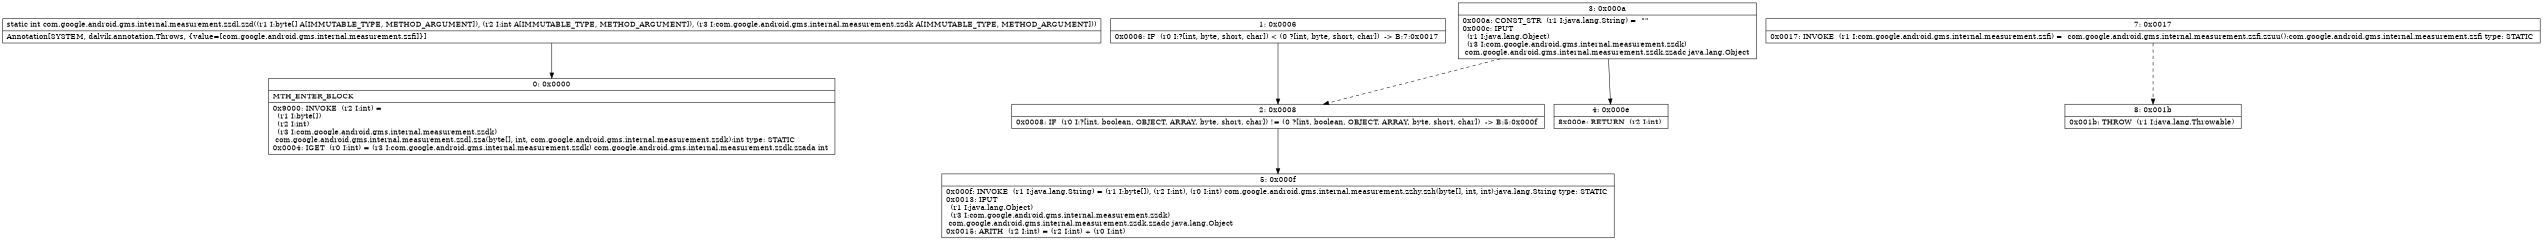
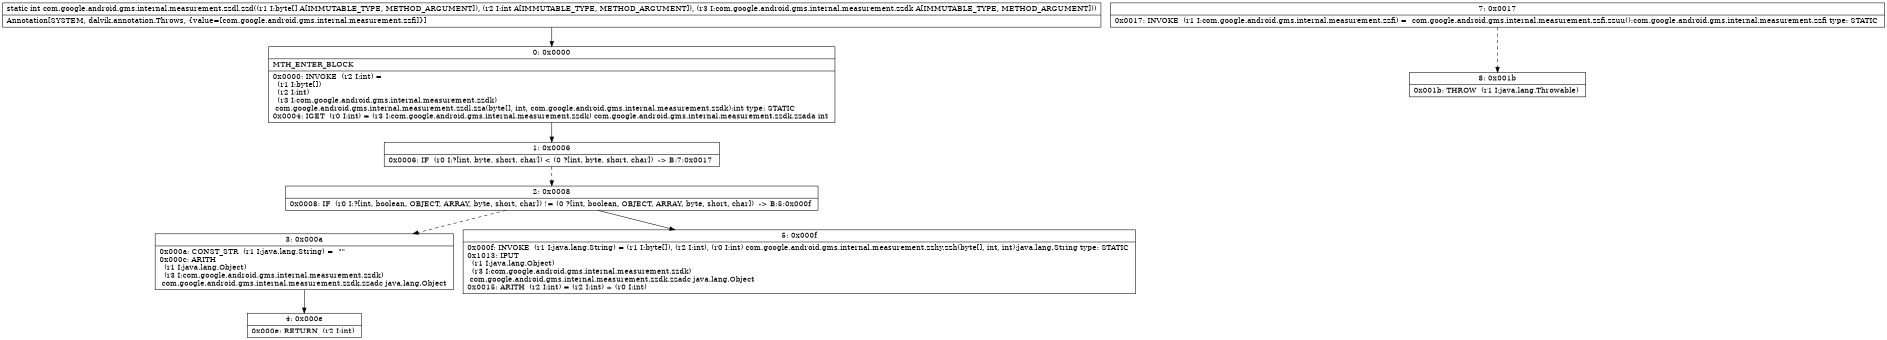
  digraph {
    node [shape=record]
-   n1 [label="{0\:\ 0x0000|MTH_ENTER_BLOCK\l|0x9000: INVOKE  (r2 I:int) = \l  (r1 I:byte[])\l  (r2 I:int)\l  (r3 I:com.google.android.gms.internal.measurement.zzdk)\l com.google.android.gms.internal.measurement.zzdl.zza(byte[], int, com.google.android.gms.internal.measurement.zzdk):int type: STATIC \l0x0004: IGET  (r0 I:int) = (r3 I:com.google.android.gms.internal.measurement.zzdk) com.google.android.gms.internal.measurement.zzdk.zzada int \l}"]
+   n1 [label="{0\:\ 0x0000|MTH_ENTER_BLOCK\l|0x0000: INVOKE  (r2 I:int) = \l  (r1 I:byte[])\l  (r2 I:int)\l  (r3 I:com.google.android.gms.internal.measurement.zzdk)\l com.google.android.gms.internal.measurement.zzdl.zza(byte[], int, com.google.android.gms.internal.measurement.zzdk):int type: STATIC \l0x0004: IGET  (r0 I:int) = (r3 I:com.google.android.gms.internal.measurement.zzdk) com.google.android.gms.internal.measurement.zzdk.zzada int \l}"]
    n2 [label="{1\:\ 0x0006|0x0006: IF  (r0 I:?[int, byte, short, char]) \< (0 ?[int, byte, short, char])  \-\> B:7:0x0017 \l}"]
    n3 [label="{2\:\ 0x0008|0x0008: IF  (r0 I:?[int, boolean, OBJECT, ARRAY, byte, short, char]) != (0 ?[int, boolean, OBJECT, ARRAY, byte, short, char])  \-\> B:5:0x000f \l}"]
-   n4 [label="{3\:\ 0x000a|0x000a: CONST_STR  (r1 I:java.lang.String) =  \"\" \l0x000c: IPUT  \l  (r1 I:java.lang.Object)\l  (r3 I:com.google.android.gms.internal.measurement.zzdk)\l com.google.android.gms.internal.measurement.zzdk.zzadc java.lang.Object \l}"]
-   n5 [label="{5\:\ 0x000f|0x000f: INVOKE  (r1 I:java.lang.String) = (r1 I:byte[]), (r2 I:int), (r0 I:int) com.google.android.gms.internal.measurement.zzhy.zzh(byte[], int, int):java.lang.String type: STATIC \l0x0013: IPUT  \l  (r1 I:java.lang.Object)\l  (r3 I:com.google.android.gms.internal.measurement.zzdk)\l com.google.android.gms.internal.measurement.zzdk.zzadc java.lang.Object \l0x0015: ARITH  (r2 I:int) = (r2 I:int) + (r0 I:int) \l}"]
+   n4 [label="{3\:\ 0x000a|0x000a: CONST_STR  (r1 I:java.lang.String) =  \"\" \l0x000c: ARITH  \l  (r1 I:java.lang.Object)\l  (r3 I:com.google.android.gms.internal.measurement.zzdk)\l com.google.android.gms.internal.measurement.zzdk.zzadc java.lang.Object \l}"]
+   n5 [label="{5\:\ 0x000f|0x000f: INVOKE  (r1 I:java.lang.String) = (r1 I:byte[]), (r2 I:int), (r0 I:int) com.google.android.gms.internal.measurement.zzhy.zzh(byte[], int, int):java.lang.String type: STATIC \l0x1013: IPUT  \l  (r1 I:java.lang.Object)\l  (r3 I:com.google.android.gms.internal.measurement.zzdk)\l com.google.android.gms.internal.measurement.zzdk.zzadc java.lang.Object \l0x0015: ARITH  (r2 I:int) = (r2 I:int) + (r0 I:int) \l}"]
    n6 [label="{7\:\ 0x0017|0x0017: INVOKE  (r1 I:com.google.android.gms.internal.measurement.zzfi) =  com.google.android.gms.internal.measurement.zzfi.zzuu():com.google.android.gms.internal.measurement.zzfi type: STATIC \l}"]
    n7 [label="{8\:\ 0x001b|0x001b: THROW  (r1 I:java.lang.Throwable) \l}"]
-   n8 [label="{4\:\ 0x000e|8x000e: RETURN  (r2 I:int) \l}"]
+   n8 [label="{4\:\ 0x000e|0x000e: RETURN  (r2 I:int) \l}"]
    n9 [label="{static int com.google.android.gms.internal.measurement.zzdl.zzd((r1 I:byte[] A[IMMUTABLE_TYPE, METHOD_ARGUMENT]), (r2 I:int A[IMMUTABLE_TYPE, METHOD_ARGUMENT]), (r3 I:com.google.android.gms.internal.measurement.zzdk A[IMMUTABLE_TYPE, METHOD_ARGUMENT]))  | Annotation[SYSTEM, dalvik.annotation.Throws, \{value=[com.google.android.gms.internal.measurement.zzfi]\}]\l}"]
-   n2 -> n3 [style=solid]
-   n4 -> n3 [style=dashed]
+   n1 -> n2
+   n2 -> n3 [style=dashed]
+   n3 -> n4 [style=dashed]
    n3 -> n5
    n4 -> n8
    n6 -> n7 [style=dashed]
    n9 -> n1
  }
